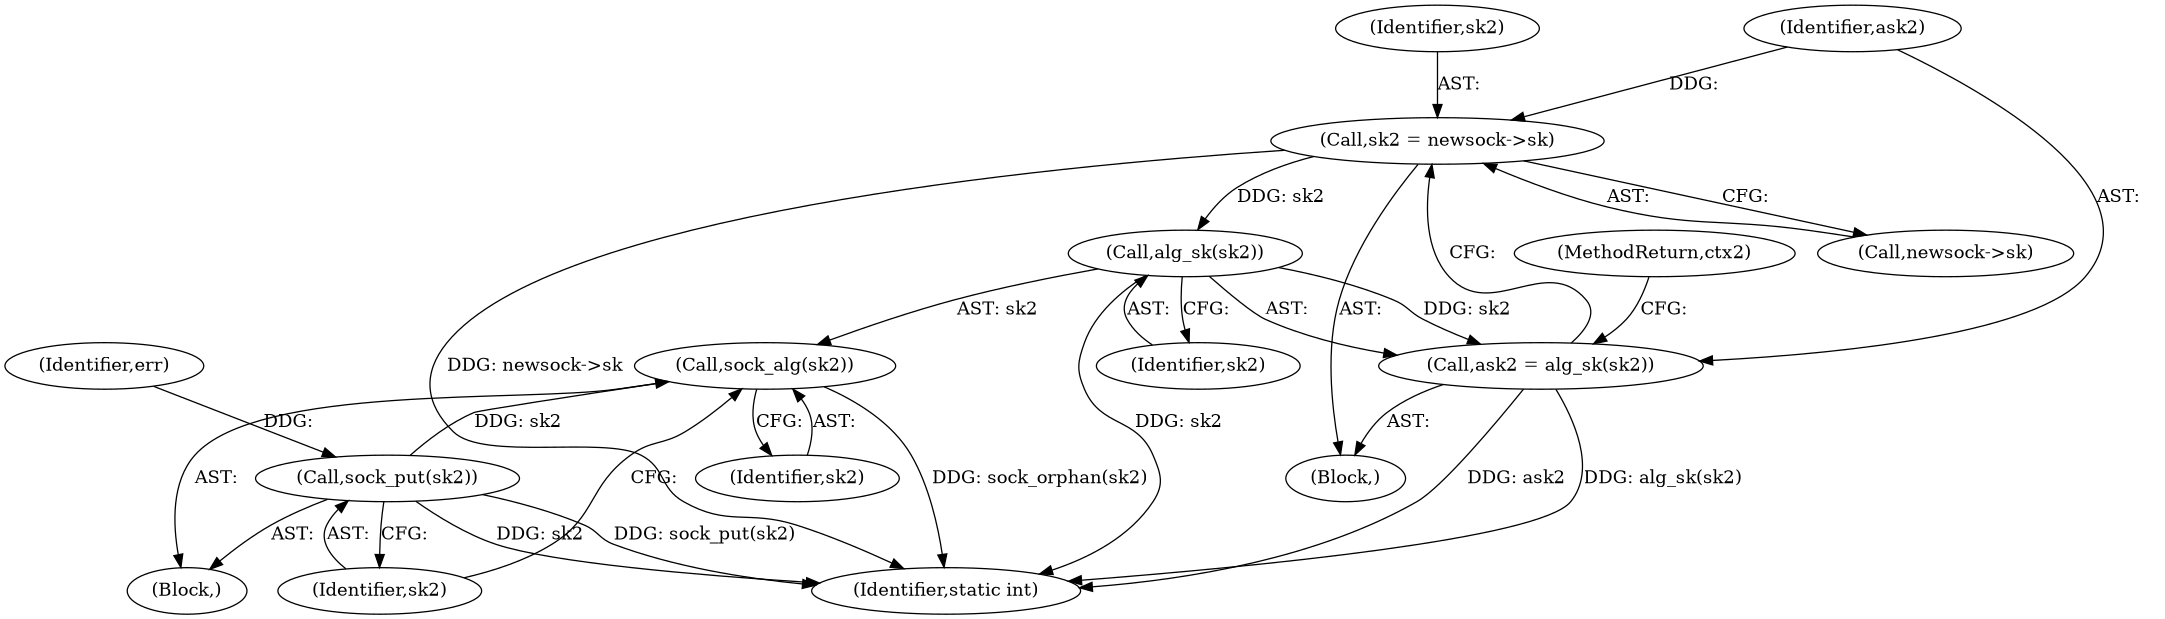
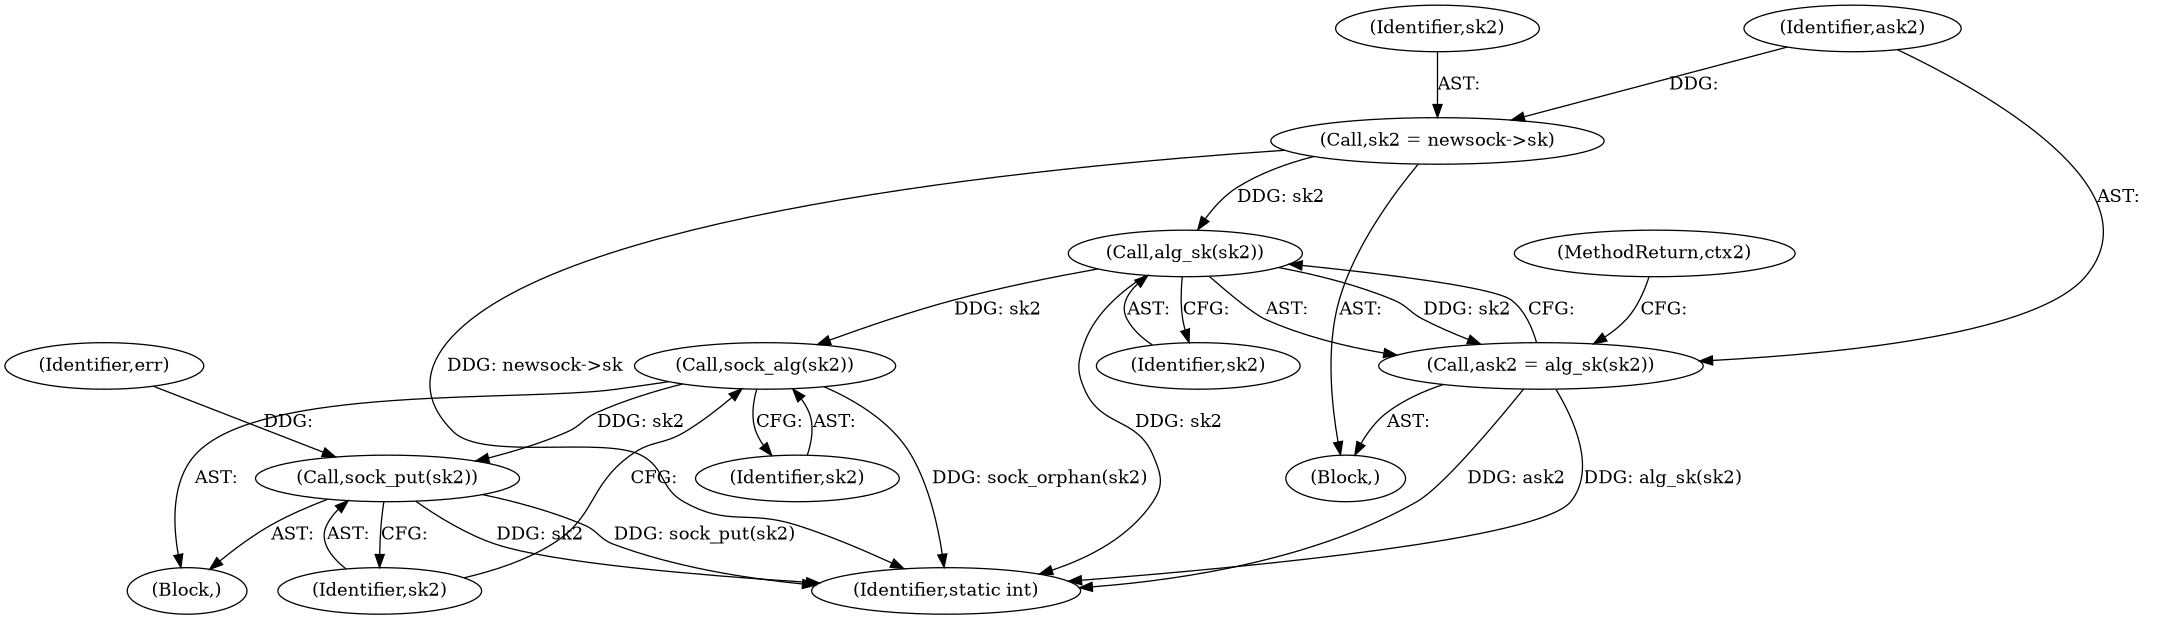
  digraph {
    n1 [label="(Call,sk2 = newsock->sk)"]
    n2 [label="(Call,alg_sk(sk2))"]
-   n3 [label="(Call,newsock->sk)"]
    n4 [label="(Identifier,static int)"]
    n5 [label="(Block,)"]
    n6 [label="(Call,ask2 = alg_sk(sk2))"]
    n7 [label="(Call,sock_alg(sk2))"]
    n8 [label="(Identifier,sk2)"]
    n9 [label="(Call,sock_put(sk2))"]
    n10 [label="(Identifier,sk2)"]
    n11 [label="(Block,)"]
    n12 [label="(Identifier,sk2)"]
    n13 [label="(Identifier,ask2)"]
    n14 [label="(Identifier,err)"]
    n15 [label="(Identifier,sk2)"]
    n16 [label="(MethodReturn,ctx2)"]
    n1 -> n2 [label="DDG: sk2"]
-   n1 -> n3 [label="CFG: "]
    n1 -> n4 [label="DDG: newsock->sk"]
    n1 -> n5 [label="AST: "]
    n2 -> n4 [label="DDG: sk2"]
    n2 -> n6 [label="AST: "]
    n2 -> n6 [label="DDG: sk2"]
-   n2 -> n7 [label="AST: sk2"]
+   n2 -> n7 [label="DDG: sk2"]
    n2 -> n8 [label="CFG: "]
-   n3 -> n1 [label="AST: "]
-   n6 -> n1 [label="CFG: "]
+   n6 -> n2 [label="CFG: "]
    n6 -> n4 [label="DDG: ask2"]
    n6 -> n4 [label="DDG: alg_sk(sk2)"]
    n6 -> n5 [label="AST: "]
    n7 -> n4 [label="DDG: sock_orphan(sk2)"]
-   n9 -> n7 [label="DDG: sk2"]
+   n7 -> n9 [label="DDG: sk2"]
    n7 -> n10 [label="CFG: "]
    n7 -> n11 [label="AST: "]
    n8 -> n2 [label="AST: "]
    n9 -> n4 [label="DDG: sk2"]
    n9 -> n4 [label="DDG: sock_put(sk2)"]
    n9 -> n11 [label="AST: "]
    n9 -> n12 [label="CFG: "]
    n10 -> n7 [label="AST: "]
    n12 -> n7 [label="CFG: "]
    n12 -> n9 [label="AST: "]
    n13 -> n1 [label="DDG: "]
    n13 -> n6 [label="AST: "]
    n14 -> n9 [label="DDG: "]
    n15 -> n1 [label="AST: "]
    n16 -> n6 [label="CFG: "]
  }
